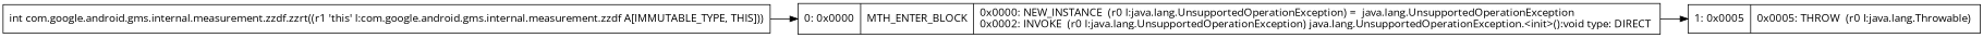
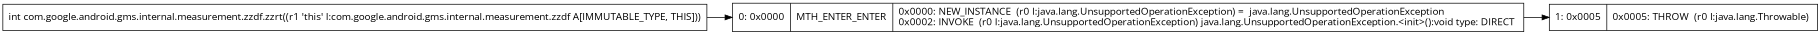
  digraph {
    rankdir=LR
    fontname="Open Sans"
    node [shape=record fontname="Open Sans"]
    edge [fontname="Open Sans"]
-   n1 [label="{0\:\ 0x0000|MTH_ENTER_BLOCK\l|0x0000: NEW_INSTANCE  (r0 I:java.lang.UnsupportedOperationException) =  java.lang.UnsupportedOperationException \l0x0002: INVOKE  (r0 I:java.lang.UnsupportedOperationException) java.lang.UnsupportedOperationException.\<init\>():void type: DIRECT \l}"]
+   n1 [label="{0\:\ 0x0000|MTH_ENTER_ENTER\l|0x0000: NEW_INSTANCE  (r0 I:java.lang.UnsupportedOperationException) =  java.lang.UnsupportedOperationException \l0x0002: INVOKE  (r0 I:java.lang.UnsupportedOperationException) java.lang.UnsupportedOperationException.\<init\>():void type: DIRECT \l}"]
    n2 [label="{1\:\ 0x0005|0x0005: THROW  (r0 I:java.lang.Throwable) \l}"]
    n3 [label="{int com.google.android.gms.internal.measurement.zzdf.zzrt((r1 'this' I:com.google.android.gms.internal.measurement.zzdf A[IMMUTABLE_TYPE, THIS])) }"]
    n1 -> n2
    n3 -> n1
  }
